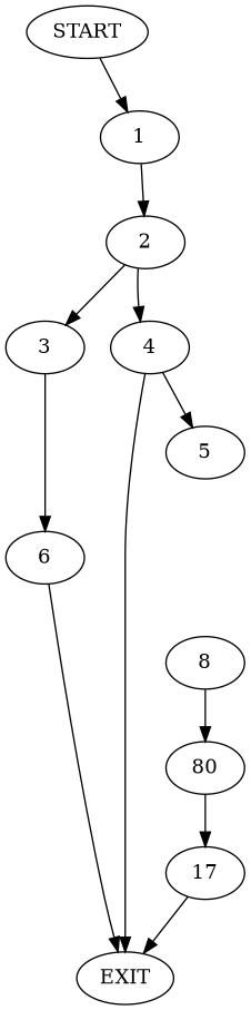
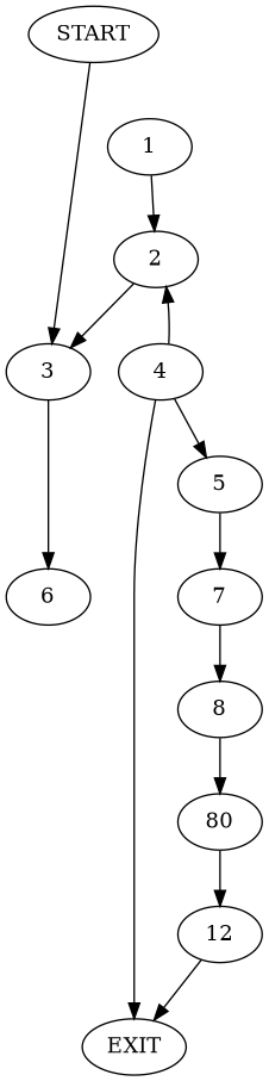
  digraph {
    fontname="DejaVu Serif"
    node [fontname="DejaVu Serif"]
    edge [fontname="DejaVu Serif"]
    n1 [label=START]
    1
    2
    n4 [label=EXIT]
    3
    4
    6
    5
+   7
    8
    n11 [label=80]
-   12 [label=17]
-   n1 -> 1
+   12
+   n1 -> 3
    1 -> 2
    2 -> 3
-   2 -> 4
+   4 -> 2
    3 -> 6
    4 -> n4
    4 -> 5
-   6 -> n4
+   5 -> 7
+   7 -> 8
    8 -> n11
    n11 -> 12
    12 -> n4
  }
